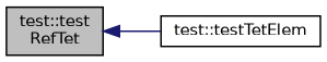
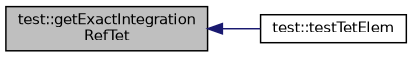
  digraph {
    rankdir=LR
    node [color=black fontname=Helvetica fontsize=10 shape=record style=filled]
-   n1 [fillcolor=grey75 fontcolor=black height=0.2 label="test::test\lRefTet" width=0.4]
+   n1 [fillcolor=grey75 fontcolor=black height=0.2 label="test::getExactIntegration\lRefTet" width=0.4]
    n2 [fillcolor=white height=0.2 label="test::testTetElem" width=0.4]
    n1 -> n2 [color=midnightblue dir=back fontname=Helvetica fontsize=10 labelfontname=Helvetica labelfontsize=10 style=solid]
  }
